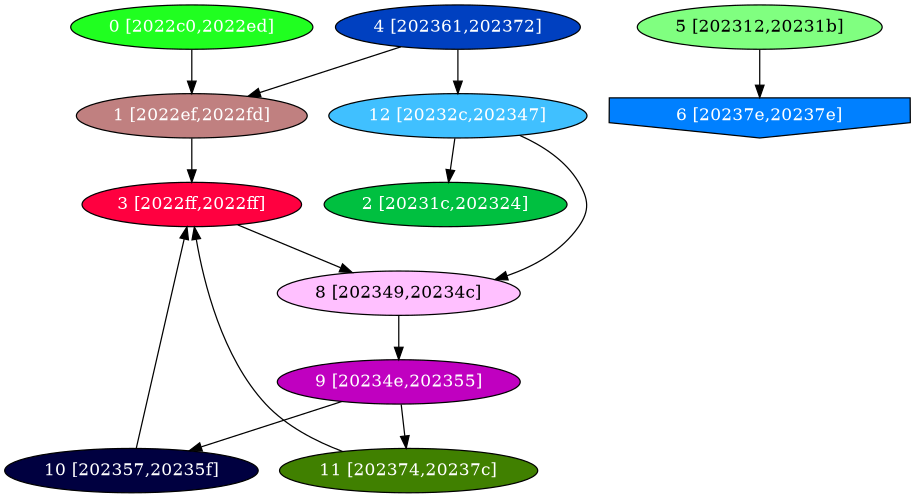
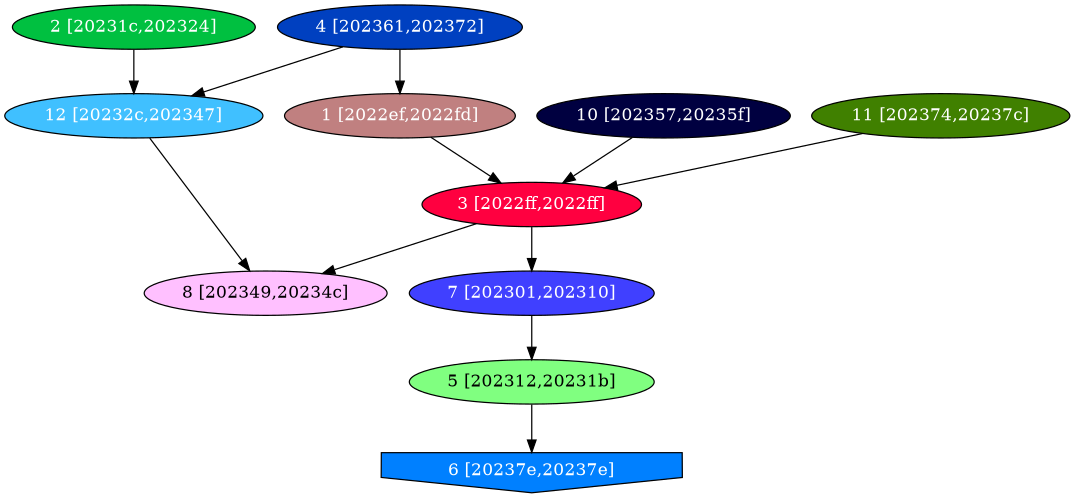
  digraph {
    node [fontcolor="#ffffff" shape=oval style=filled]
-   n1 [fillcolor="#20FF20" label="0 [2022c0,2022ed]"]
    n2 [fillcolor="#C08080" label="1 [2022ef,2022fd]"]
    n3 [fillcolor="#FF0040" label="3 [2022ff,2022ff]"]
    n4 [fillcolor="#00C040" label="2 [20231c,202324]"]
    n5 [fillcolor="#40C0FF" label="12 [20232c,202347]"]
+   n6 [fillcolor="#4040FF" label="7 [202301,202310]"]
    n7 [fillcolor="#FFC0FF" fontcolor="#000000" label="8 [202349,20234c]"]
    n8 [fillcolor="#0040C0" label="4 [202361,202372]"]
    n9 [fillcolor="#80FF80" fontcolor="#000000" label="5 [202312,20231b]"]
    n10 [fillcolor="#0080FF" label="6 [20237e,20237e]" shape=invhouse]
-   n11 [fillcolor="#C000C0" label="9 [20234e,202355]"]
    n12 [fillcolor="#000040" label="10 [202357,20235f]"]
    n13 [fillcolor="#408000" label="11 [202374,20237c]"]
-   n1 -> n2
    n2 -> n3
+   n3 -> n6
    n3 -> n7
-   n5 -> n4
+   n4 -> n5
    n5 -> n7
-   n7 -> n11
+   n6 -> n9
    n8 -> n2
    n8 -> n5
    n9 -> n10
-   n11 -> n12
-   n11 -> n13
    n12 -> n3
    n13 -> n3
  }
